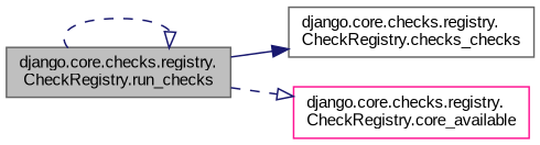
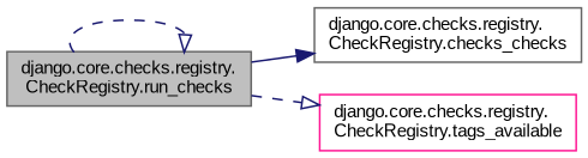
  digraph {
    fontname="Liberation Sans"
    rankdir=LR
    node [color=gray40 fillcolor=white fontname="Liberation Sans" fontsize=10 shape=record style=filled]
    edge [arrowhead=onormal color=midnightblue fontname="Liberation Sans" fontsize=10 labelfontname=Helvetica labelfontsize=10 style=dashed]
    n1 [fillcolor=grey75 fontcolor=black height=0.2 label="django.core.checks.registry.\lCheckRegistry.run_checks" width=0.4]
    n2 [height=0.2 label="django.core.checks.registry.\lCheckRegistry.checks_checks" width=0.4]
-   n3 [color=deeppink height=0.2 label="django.core.checks.registry.\lCheckRegistry.core_available" width=0.4]
+   n3 [color=deeppink height=0.2 label="django.core.checks.registry.\lCheckRegistry.tags_available" width=0.4]
    n1 -> n1
    n1 -> n2 [arrowhead=normal style=solid]
    n1 -> n3
  }
